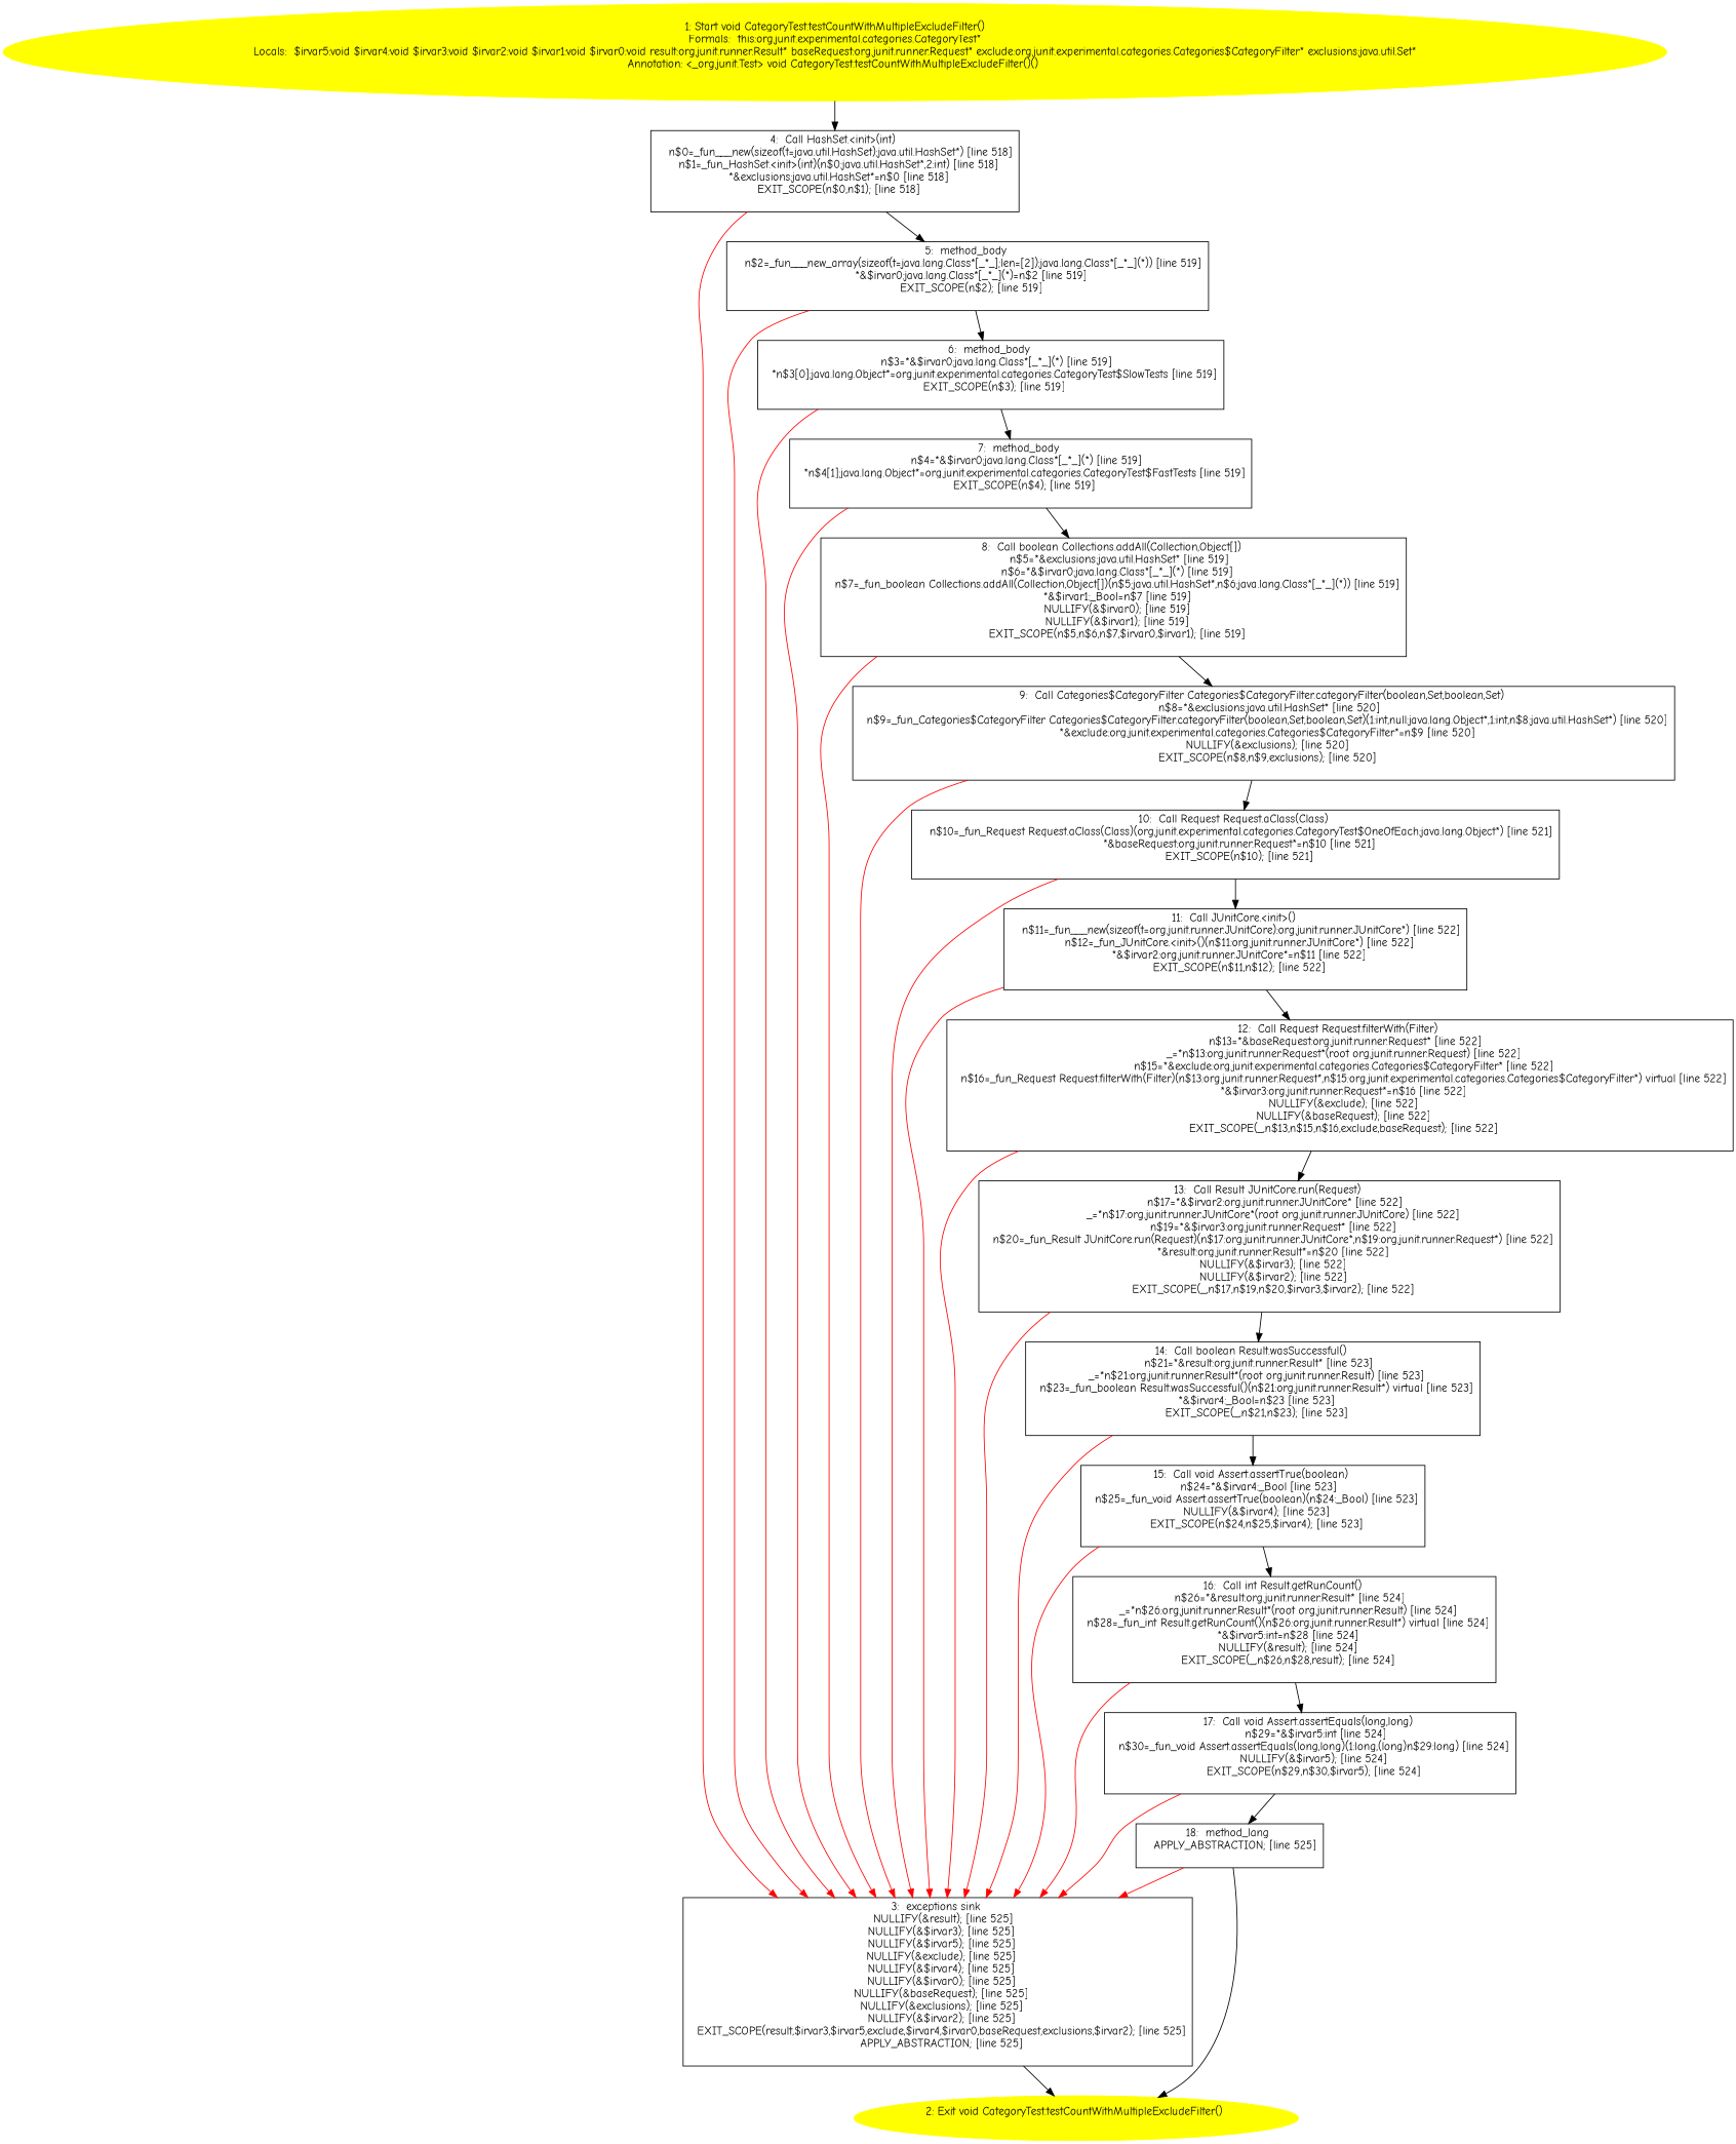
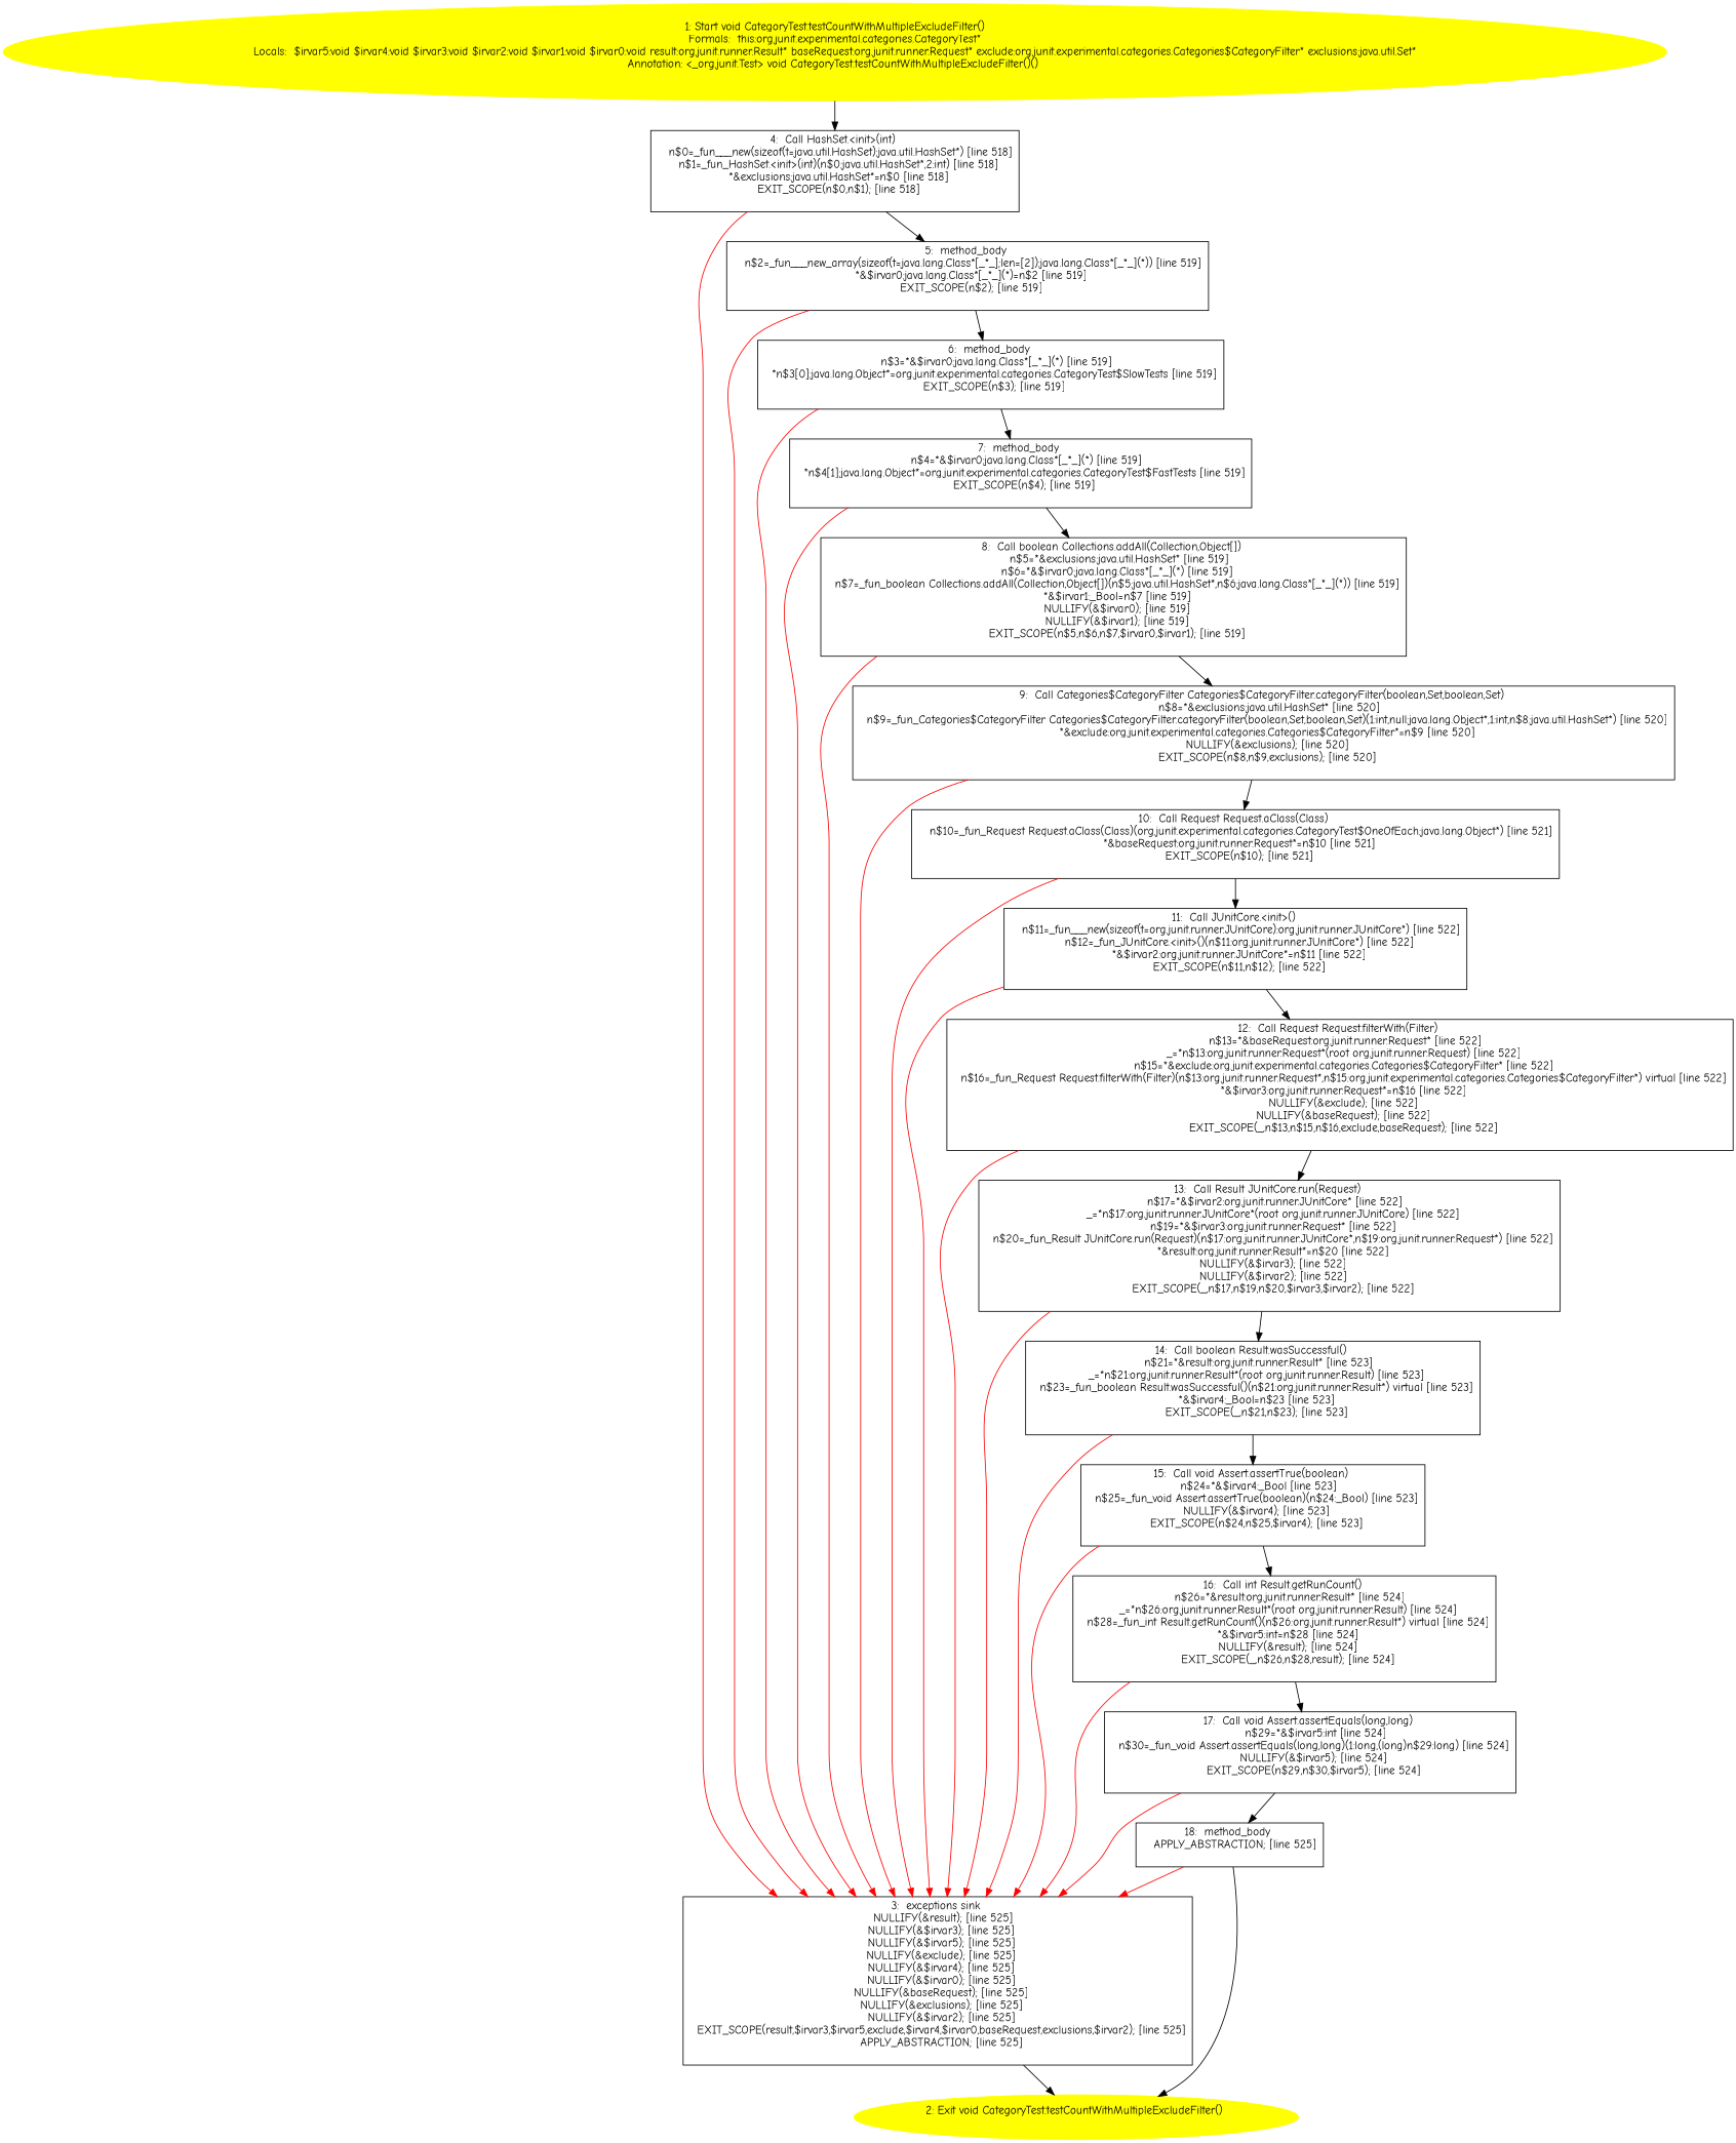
  digraph {
    fontname="Comic Neue"
    node [fontname="Comic Neue" shape=box]
    edge [fontname="Comic Neue"]
    n1 [color=yellow label="1: Start void CategoryTest.testCountWithMultipleExcludeFilter()\nFormals:  this:org.junit.experimental.categories.CategoryTest*\nLocals:  $irvar5:void $irvar4:void $irvar3:void $irvar2:void $irvar1:void $irvar0:void result:org.junit.runner.Result* baseRequest:org.junit.runner.Request* exclude:org.junit.experimental.categories.Categories$CategoryFilter* exclusions:java.util.Set*\nAnnotation: <_org.junit.Test> void CategoryTest.testCountWithMultipleExcludeFilter()() \n  " style=filled shape=""]
    n2 [label="4:  Call HashSet.<init>(int) \n   n$0=_fun___new(sizeof(t=java.util.HashSet):java.util.HashSet*) [line 518]\n  n$1=_fun_HashSet.<init>(int)(n$0:java.util.HashSet*,2:int) [line 518]\n  *&exclusions:java.util.HashSet*=n$0 [line 518]\n  EXIT_SCOPE(n$0,n$1); [line 518]\n "]
    n3 [label="3:  exceptions sink \n   NULLIFY(&result); [line 525]\n  NULLIFY(&$irvar3); [line 525]\n  NULLIFY(&$irvar5); [line 525]\n  NULLIFY(&exclude); [line 525]\n  NULLIFY(&$irvar4); [line 525]\n  NULLIFY(&$irvar0); [line 525]\n  NULLIFY(&baseRequest); [line 525]\n  NULLIFY(&exclusions); [line 525]\n  NULLIFY(&$irvar2); [line 525]\n  EXIT_SCOPE(result,$irvar3,$irvar5,exclude,$irvar4,$irvar0,baseRequest,exclusions,$irvar2); [line 525]\n  APPLY_ABSTRACTION; [line 525]\n "]
    n4 [label="5:  method_body \n   n$2=_fun___new_array(sizeof(t=java.lang.Class*[_*_];len=[2]):java.lang.Class*[_*_](*)) [line 519]\n  *&$irvar0:java.lang.Class*[_*_](*)=n$2 [line 519]\n  EXIT_SCOPE(n$2); [line 519]\n "]
    n5 [color=yellow label="2: Exit void CategoryTest.testCountWithMultipleExcludeFilter() \n  " style=filled shape=""]
    n6 [label="6:  method_body \n   n$3=*&$irvar0:java.lang.Class*[_*_](*) [line 519]\n  *n$3[0]:java.lang.Object*=org.junit.experimental.categories.CategoryTest$SlowTests [line 519]\n  EXIT_SCOPE(n$3); [line 519]\n "]
    n7 [label="7:  method_body \n   n$4=*&$irvar0:java.lang.Class*[_*_](*) [line 519]\n  *n$4[1]:java.lang.Object*=org.junit.experimental.categories.CategoryTest$FastTests [line 519]\n  EXIT_SCOPE(n$4); [line 519]\n "]
    n8 [label="8:  Call boolean Collections.addAll(Collection,Object[]) \n   n$5=*&exclusions:java.util.HashSet* [line 519]\n  n$6=*&$irvar0:java.lang.Class*[_*_](*) [line 519]\n  n$7=_fun_boolean Collections.addAll(Collection,Object[])(n$5:java.util.HashSet*,n$6:java.lang.Class*[_*_](*)) [line 519]\n  *&$irvar1:_Bool=n$7 [line 519]\n  NULLIFY(&$irvar0); [line 519]\n  NULLIFY(&$irvar1); [line 519]\n  EXIT_SCOPE(n$5,n$6,n$7,$irvar0,$irvar1); [line 519]\n "]
    n9 [label="9:  Call Categories$CategoryFilter Categories$CategoryFilter.categoryFilter(boolean,Set,boolean,Set) \n   n$8=*&exclusions:java.util.HashSet* [line 520]\n  n$9=_fun_Categories$CategoryFilter Categories$CategoryFilter.categoryFilter(boolean,Set,boolean,Set)(1:int,null:java.lang.Object*,1:int,n$8:java.util.HashSet*) [line 520]\n  *&exclude:org.junit.experimental.categories.Categories$CategoryFilter*=n$9 [line 520]\n  NULLIFY(&exclusions); [line 520]\n  EXIT_SCOPE(n$8,n$9,exclusions); [line 520]\n "]
    n10 [label="10:  Call Request Request.aClass(Class) \n   n$10=_fun_Request Request.aClass(Class)(org.junit.experimental.categories.CategoryTest$OneOfEach:java.lang.Object*) [line 521]\n  *&baseRequest:org.junit.runner.Request*=n$10 [line 521]\n  EXIT_SCOPE(n$10); [line 521]\n "]
    n11 [label="11:  Call JUnitCore.<init>() \n   n$11=_fun___new(sizeof(t=org.junit.runner.JUnitCore):org.junit.runner.JUnitCore*) [line 522]\n  n$12=_fun_JUnitCore.<init>()(n$11:org.junit.runner.JUnitCore*) [line 522]\n  *&$irvar2:org.junit.runner.JUnitCore*=n$11 [line 522]\n  EXIT_SCOPE(n$11,n$12); [line 522]\n "]
    n12 [label="12:  Call Request Request.filterWith(Filter) \n   n$13=*&baseRequest:org.junit.runner.Request* [line 522]\n  _=*n$13:org.junit.runner.Request*(root org.junit.runner.Request) [line 522]\n  n$15=*&exclude:org.junit.experimental.categories.Categories$CategoryFilter* [line 522]\n  n$16=_fun_Request Request.filterWith(Filter)(n$13:org.junit.runner.Request*,n$15:org.junit.experimental.categories.Categories$CategoryFilter*) virtual [line 522]\n  *&$irvar3:org.junit.runner.Request*=n$16 [line 522]\n  NULLIFY(&exclude); [line 522]\n  NULLIFY(&baseRequest); [line 522]\n  EXIT_SCOPE(_,n$13,n$15,n$16,exclude,baseRequest); [line 522]\n "]
    n13 [label="13:  Call Result JUnitCore.run(Request) \n   n$17=*&$irvar2:org.junit.runner.JUnitCore* [line 522]\n  _=*n$17:org.junit.runner.JUnitCore*(root org.junit.runner.JUnitCore) [line 522]\n  n$19=*&$irvar3:org.junit.runner.Request* [line 522]\n  n$20=_fun_Result JUnitCore.run(Request)(n$17:org.junit.runner.JUnitCore*,n$19:org.junit.runner.Request*) [line 522]\n  *&result:org.junit.runner.Result*=n$20 [line 522]\n  NULLIFY(&$irvar3); [line 522]\n  NULLIFY(&$irvar2); [line 522]\n  EXIT_SCOPE(_,n$17,n$19,n$20,$irvar3,$irvar2); [line 522]\n "]
    n14 [label="14:  Call boolean Result.wasSuccessful() \n   n$21=*&result:org.junit.runner.Result* [line 523]\n  _=*n$21:org.junit.runner.Result*(root org.junit.runner.Result) [line 523]\n  n$23=_fun_boolean Result.wasSuccessful()(n$21:org.junit.runner.Result*) virtual [line 523]\n  *&$irvar4:_Bool=n$23 [line 523]\n  EXIT_SCOPE(_,n$21,n$23); [line 523]\n "]
    n15 [label="15:  Call void Assert.assertTrue(boolean) \n   n$24=*&$irvar4:_Bool [line 523]\n  n$25=_fun_void Assert.assertTrue(boolean)(n$24:_Bool) [line 523]\n  NULLIFY(&$irvar4); [line 523]\n  EXIT_SCOPE(n$24,n$25,$irvar4); [line 523]\n "]
    n16 [label="16:  Call int Result.getRunCount() \n   n$26=*&result:org.junit.runner.Result* [line 524]\n  _=*n$26:org.junit.runner.Result*(root org.junit.runner.Result) [line 524]\n  n$28=_fun_int Result.getRunCount()(n$26:org.junit.runner.Result*) virtual [line 524]\n  *&$irvar5:int=n$28 [line 524]\n  NULLIFY(&result); [line 524]\n  EXIT_SCOPE(_,n$26,n$28,result); [line 524]\n "]
    n17 [label="17:  Call void Assert.assertEquals(long,long) \n   n$29=*&$irvar5:int [line 524]\n  n$30=_fun_void Assert.assertEquals(long,long)(1:long,(long)n$29:long) [line 524]\n  NULLIFY(&$irvar5); [line 524]\n  EXIT_SCOPE(n$29,n$30,$irvar5); [line 524]\n "]
-   n18 [label="18:  method_lang \n   APPLY_ABSTRACTION; [line 525]\n "]
+   n18 [label="18:  method_body \n   APPLY_ABSTRACTION; [line 525]\n "]
    n1 -> n2
    n2 -> n3 [color=red]
    n2 -> n4
    n3 -> n5
    n4 -> n3 [color=red]
    n4 -> n6
    n6 -> n3 [color=red]
    n6 -> n7
    n7 -> n3 [color=red]
    n7 -> n8
    n8 -> n3 [color=red]
    n8 -> n9
    n9 -> n3 [color=red]
    n9 -> n10
    n10 -> n3 [color=red]
    n10 -> n11
    n11 -> n3 [color=red]
    n11 -> n12
    n12 -> n3 [color=red]
    n12 -> n13
    n13 -> n3 [color=red]
    n13 -> n14
    n14 -> n3 [color=red]
    n14 -> n15
    n15 -> n3 [color=red]
    n15 -> n16
    n16 -> n3 [color=red]
    n16 -> n17
    n17 -> n3 [color=red]
    n17 -> n18
    n18 -> n3 [color=red]
    n18 -> n5
  }
